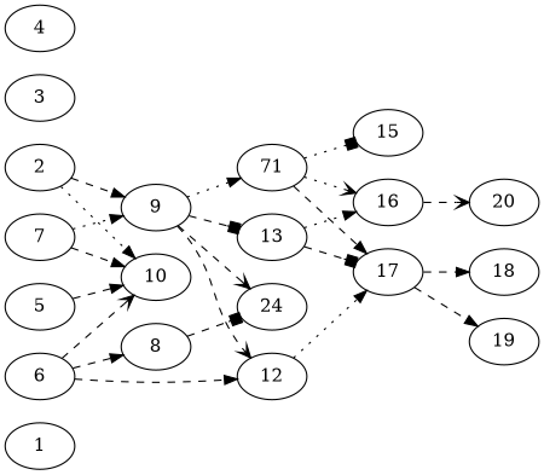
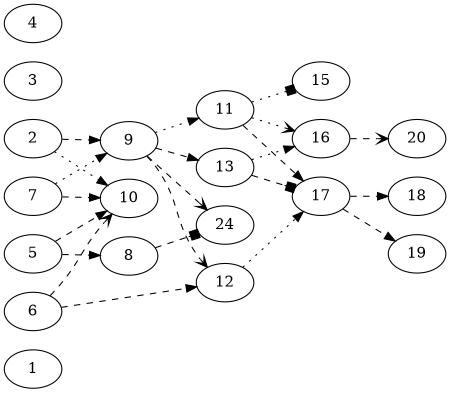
  digraph {
    rankdir=LR
    node [alpha=0.16]
    edge [arrowhead=normal style=dashed]
    1 [alpha=0.05 expect_size=32760832]
    2 [expect_size=23511040]
    9 [alpha=0.13 expect_size=22534144]
    10 [expect_size=26577920]
    n5 [alpha=0.10 expect_size=39185408 label=24]
-   11 [alpha=0.02 expect_size=45859840 label=71]
+   11 [alpha=0.02 expect_size=45859840]
    12 [alpha=0.08 expect_size=10994688]
    13 [alpha=0.13 expect_size=49385472]
    15 [alpha=0.18 expect_size=46552064]
    16 [alpha=0.05 expect_size=48622592]
    17 [alpha=0.06 expect_size=48039936]
    3 [expect_size=36133888]
    4 [alpha=0.03 expect_size=47606784]
    5 [alpha=0.01 expect_size=42589184]
    6 [alpha=0.20 expect_size=51555328]
    8 [alpha=0.18 expect_size=24370176]
    7 [alpha=0.10 expect_size=38651904]
    20 [expect_size=49492992]
    18 [expect_size=23640064]
    19 [alpha=0.14 expect_size=19634176]
    2 -> 9
    2 -> 10 [style=dotted]
    9 -> n5 [arrowhead=vee]
    9 -> 11 [style=dotted]
    9 -> 12 [arrowhead=vee]
-   9 -> 13 [arrowhead=box]
+   9 -> 13
    11 -> 15 [arrowhead=box style=dotted]
    11 -> 16 [arrowhead=vee style=dotted]
    11 -> 17
    12 -> 17 [style=dotted]
    13 -> 16 [style=dotted]
    13 -> 17 [arrowhead=box]
    16 -> 20 [arrowhead=vee]
    17 -> 18
    17 -> 19
    5 -> 10
    6 -> 10 [arrowhead=vee]
    6 -> 12
-   6 -> 8
+   5 -> 8
    8 -> n5 [arrowhead=box]
    7 -> 9 [style=dotted]
    7 -> 10
  }
